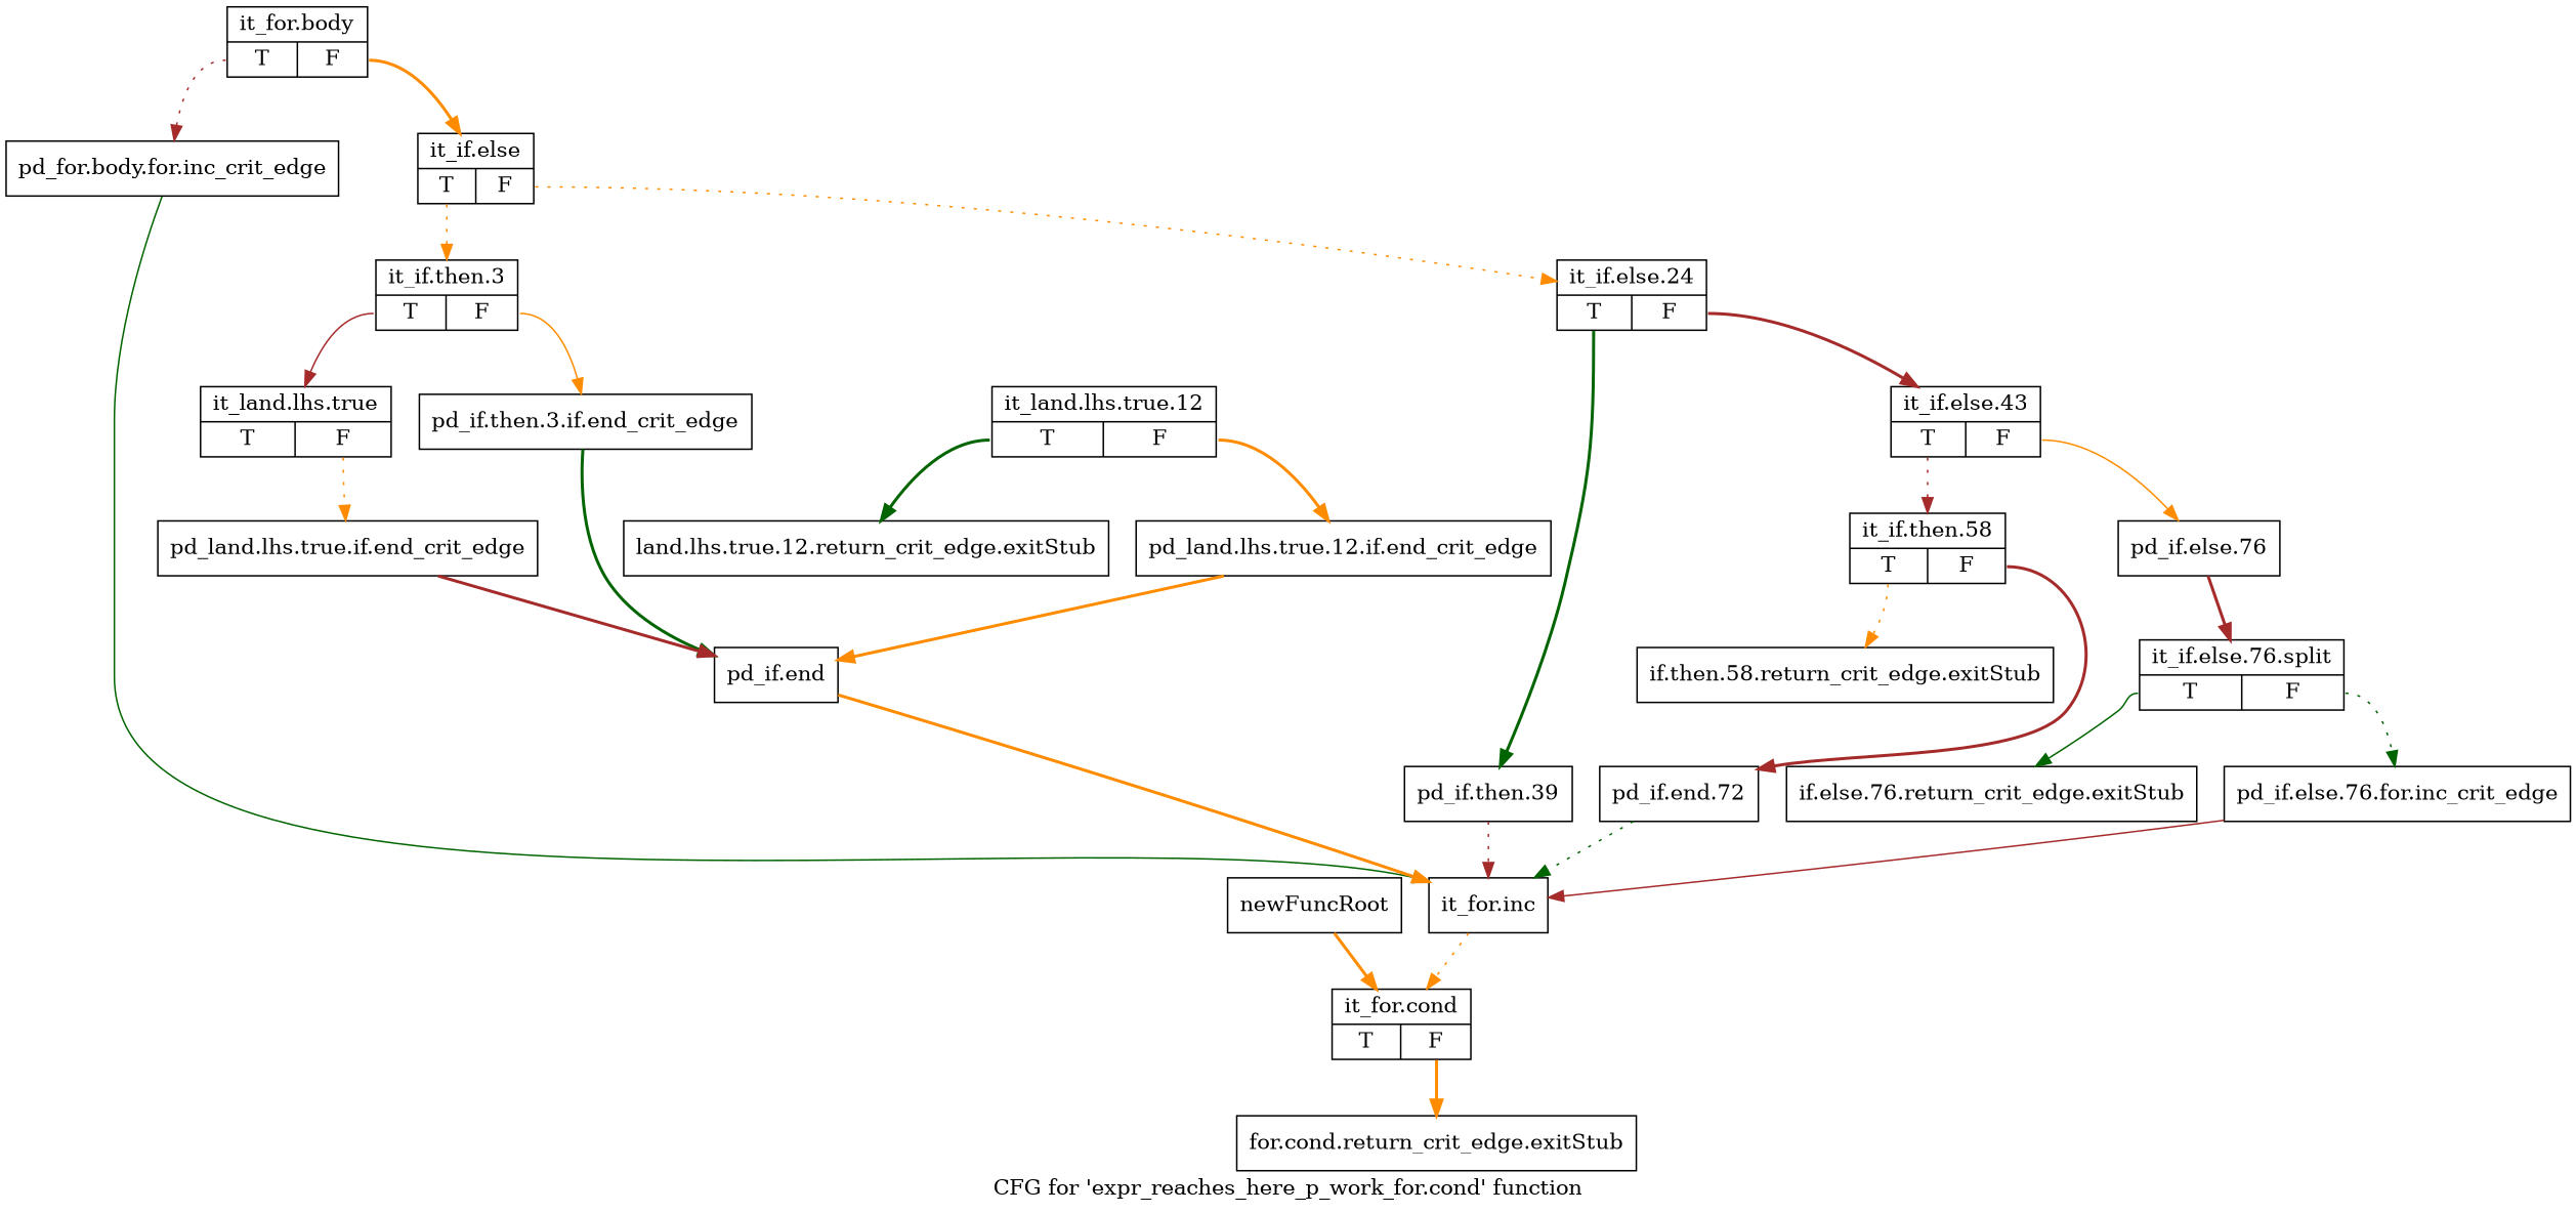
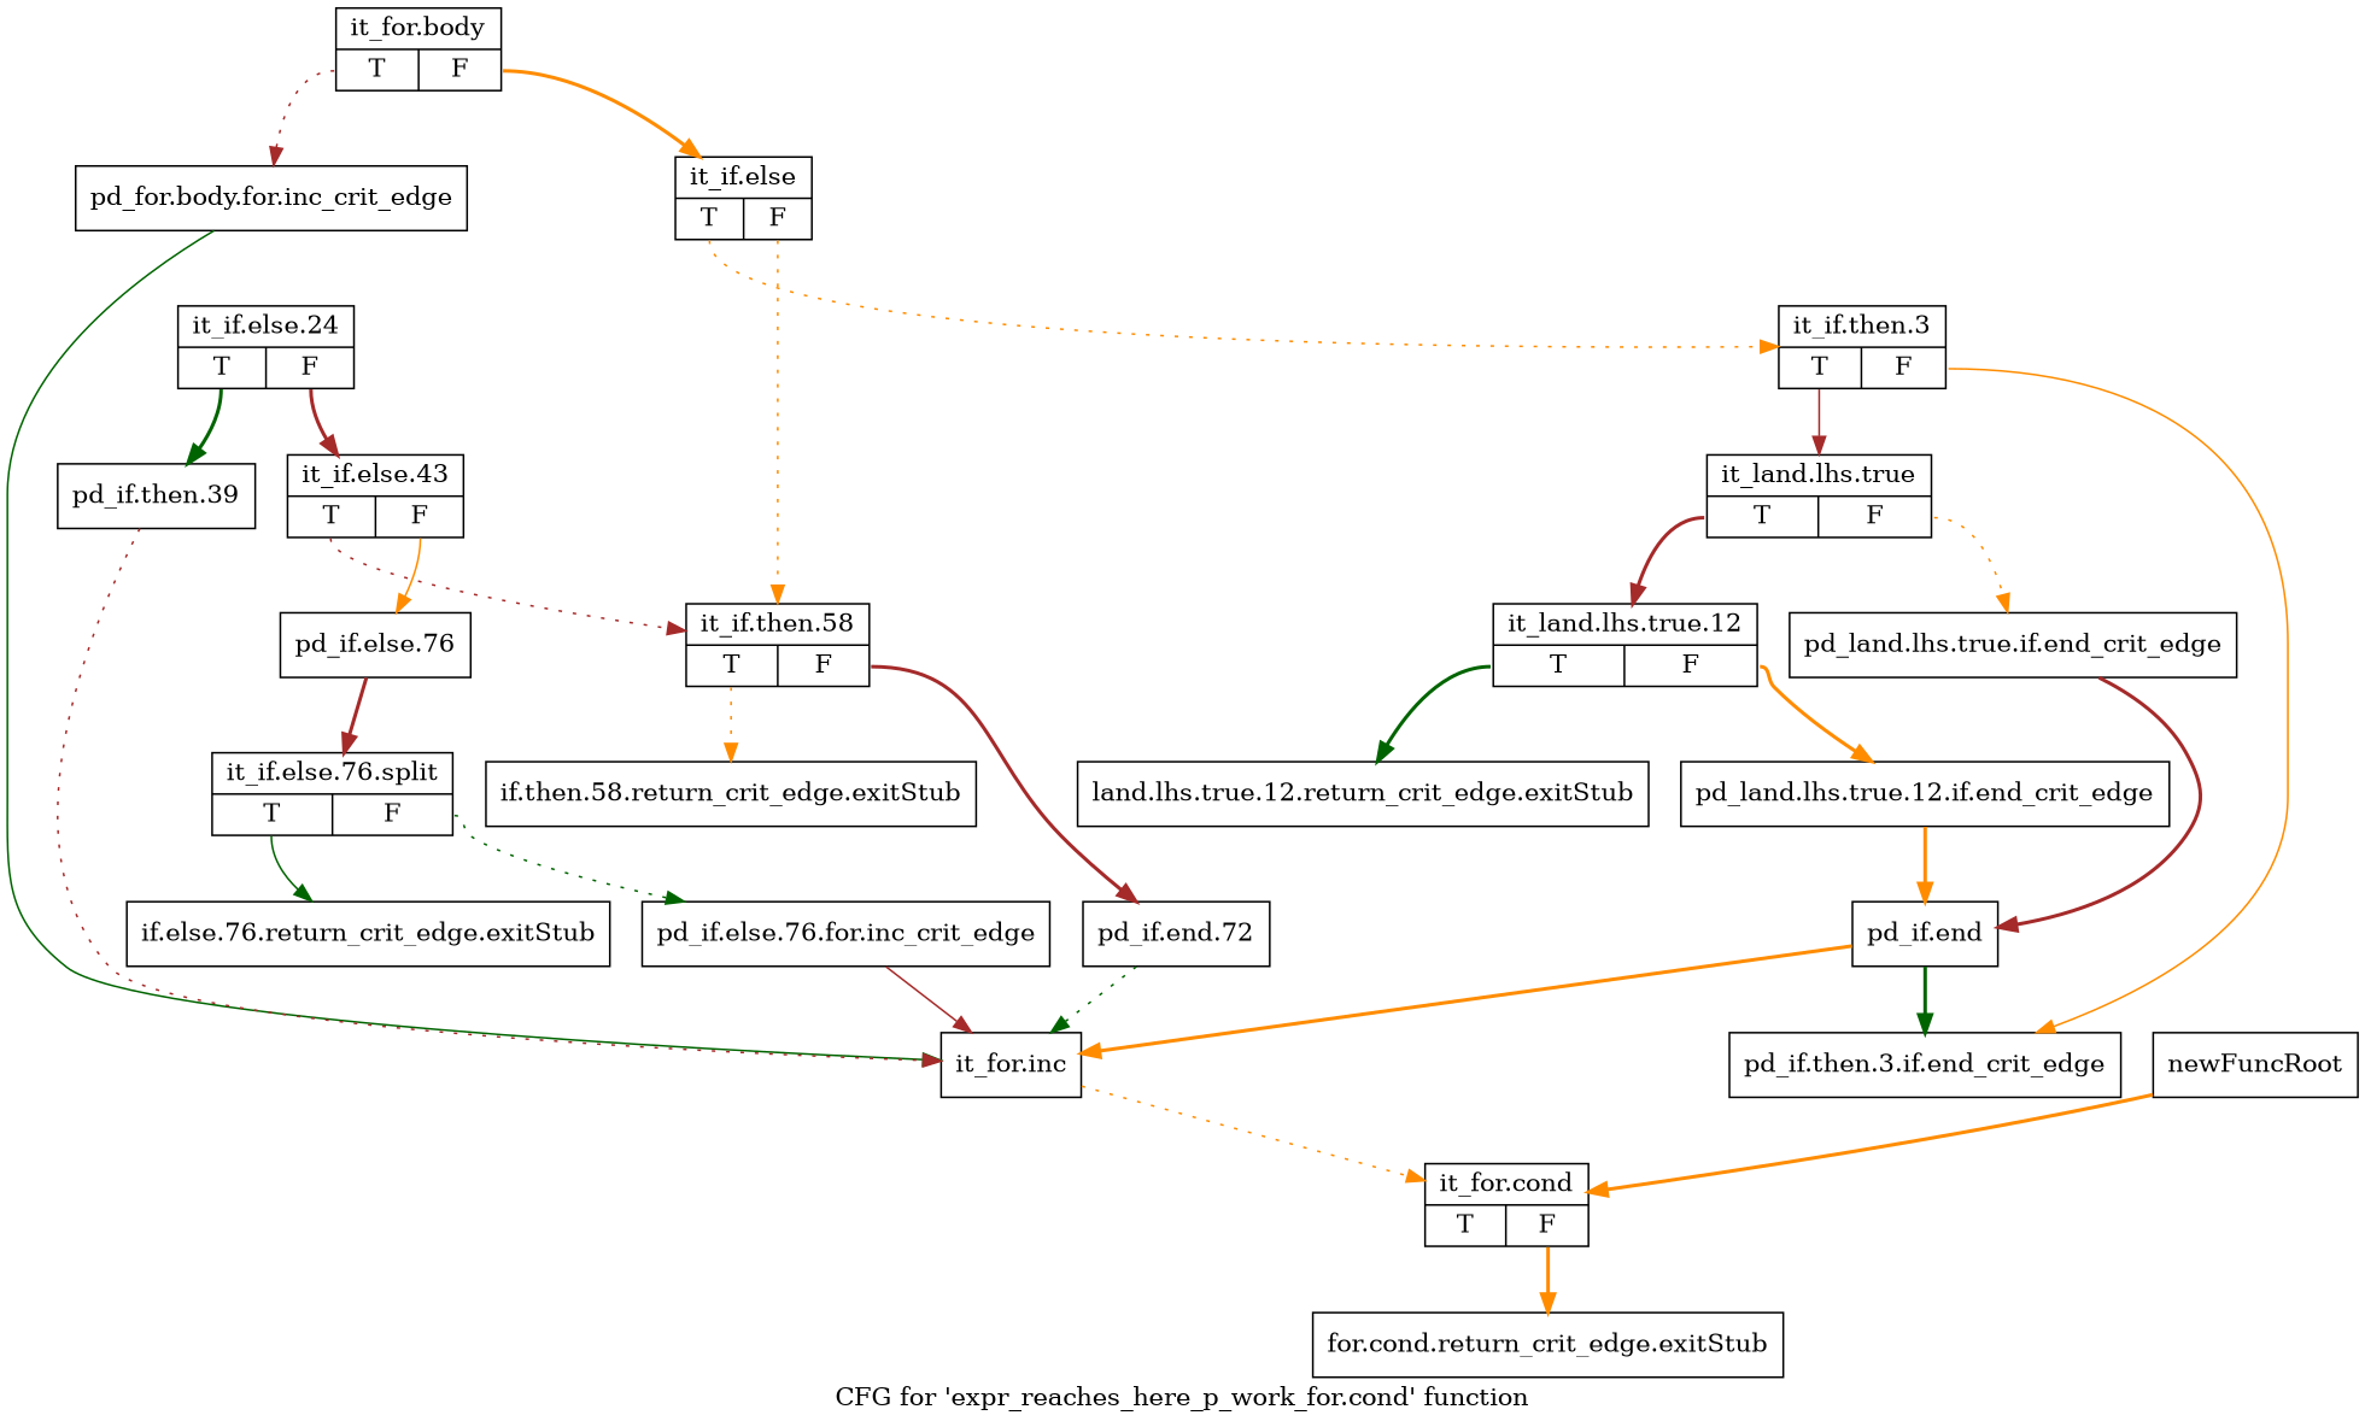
  digraph {
    label="CFG for 'expr_reaches_here_p_work_for.cond' function"
    node [shape=record]
    edge [color=darkorange style=bold]
    n1 [label="{newFuncRoot}"]
    n2 [label="{it_for.cond|{<s0>T|<s1>F}}"]
    n3 [label="{for.cond.return_crit_edge.exitStub}"]
    n4 [label="{it_for.body|{<s0>T|<s1>F}}"]
    n5 [label="{pd_for.body.for.inc_crit_edge}"]
    n6 [label="{it_if.else|{<s0>T|<s1>F}}"]
    n7 [label="{if.else.76.return_crit_edge.exitStub}"]
    n8 [label="{if.then.58.return_crit_edge.exitStub}"]
    n9 [label="{land.lhs.true.12.return_crit_edge.exitStub}"]
    n10 [label="{it_for.inc}"]
    n11 [label="{it_if.then.3|{<s0>T|<s1>F}}"]
    n12 [label="{it_if.else.24|{<s0>T|<s1>F}}"]
    n13 [label="{it_land.lhs.true|{<s0>T|<s1>F}}"]
    n14 [label="{pd_if.then.3.if.end_crit_edge}"]
    n15 [label="{pd_if.then.39}"]
    n16 [label="{it_if.else.43|{<s0>T|<s1>F}}"]
    n17 [label="{it_land.lhs.true.12|{<s0>T|<s1>F}}"]
    n18 [label="{pd_land.lhs.true.if.end_crit_edge}"]
    n19 [label="{pd_if.end}"]
    n20 [label="{it_if.then.58|{<s0>T|<s1>F}}"]
    n21 [label="{pd_if.else.76}"]
    n22 [label="{pd_if.end.72}"]
    n23 [label="{it_if.else.76.split|{<s0>T|<s1>F}}"]
    n24 [label="{pd_if.else.76.for.inc_crit_edge}"]
    n25 [label="{pd_land.lhs.true.12.if.end_crit_edge}"]
    n1 -> n2
    n2 -> n3 [tailport=s1]
    n4 -> n5 [color=brown style=dotted tailport=s0]
    n4 -> n6 [tailport=s1]
    n5 -> n10 [color=darkgreen style=solid]
    n6 -> n11 [style=dotted tailport=s0]
-   n6 -> n12 [style=dotted tailport=s1]
+   n6 -> n20 [style=dotted tailport=s1]
    n10 -> n2 [style=dotted]
    n11 -> n13 [color=brown style=solid tailport=s0]
    n11 -> n14 [style=solid tailport=s1]
    n12 -> n15 [color=darkgreen tailport=s0]
    n12 -> n16 [color=brown tailport=s1]
+   n13 -> n17 [color=brown tailport=s0]
    n13 -> n18 [style=dotted tailport=s1]
-   n14 -> n19 [color=darkgreen]
+   n19 -> n14 [color=darkgreen]
    n15 -> n10 [color=brown style=dotted]
    n16 -> n20 [color=brown style=dotted tailport=s0]
    n16 -> n21 [style=solid tailport=s1]
    n17 -> n9 [color=darkgreen tailport=s0]
    n17 -> n25 [tailport=s1]
    n18 -> n19 [color=brown]
    n19 -> n10
    n20 -> n8 [style=dotted tailport=s0]
    n20 -> n22 [color=brown tailport=s1]
    n21 -> n23 [color=brown]
    n22 -> n10 [color=darkgreen style=dotted]
    n23 -> n7 [color=darkgreen style=solid tailport=s0]
    n23 -> n24 [color=darkgreen style=dotted tailport=s1]
    n24 -> n10 [color=brown style=solid]
    n25 -> n19
  }
